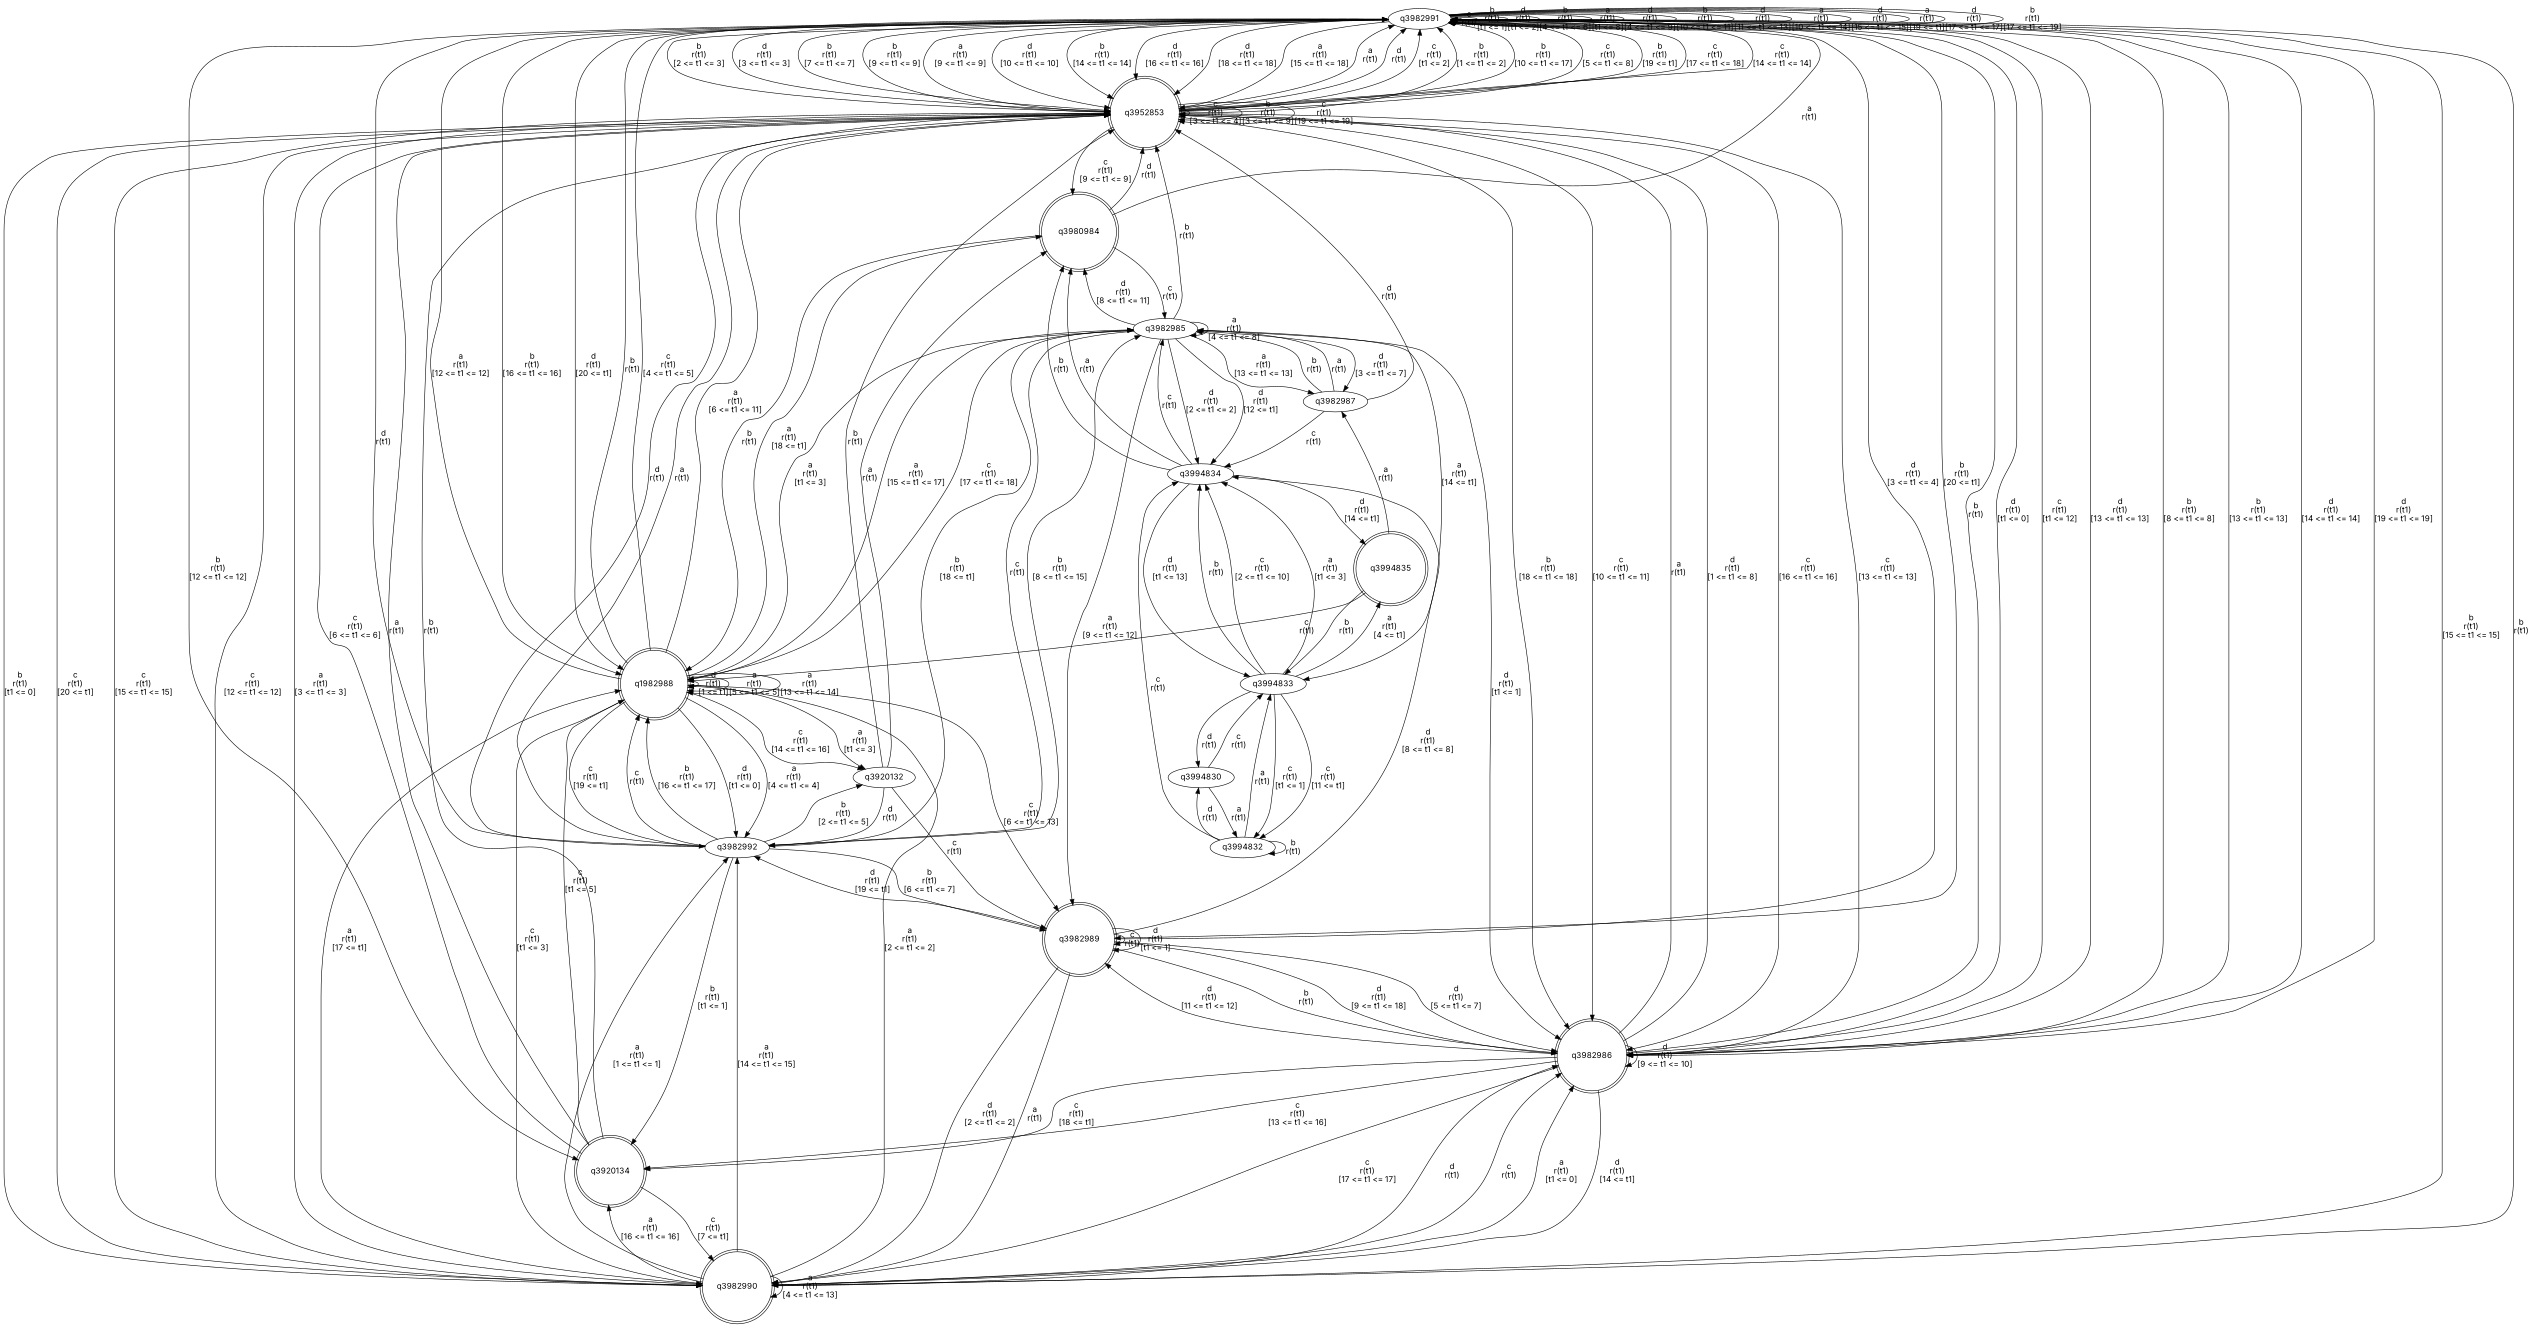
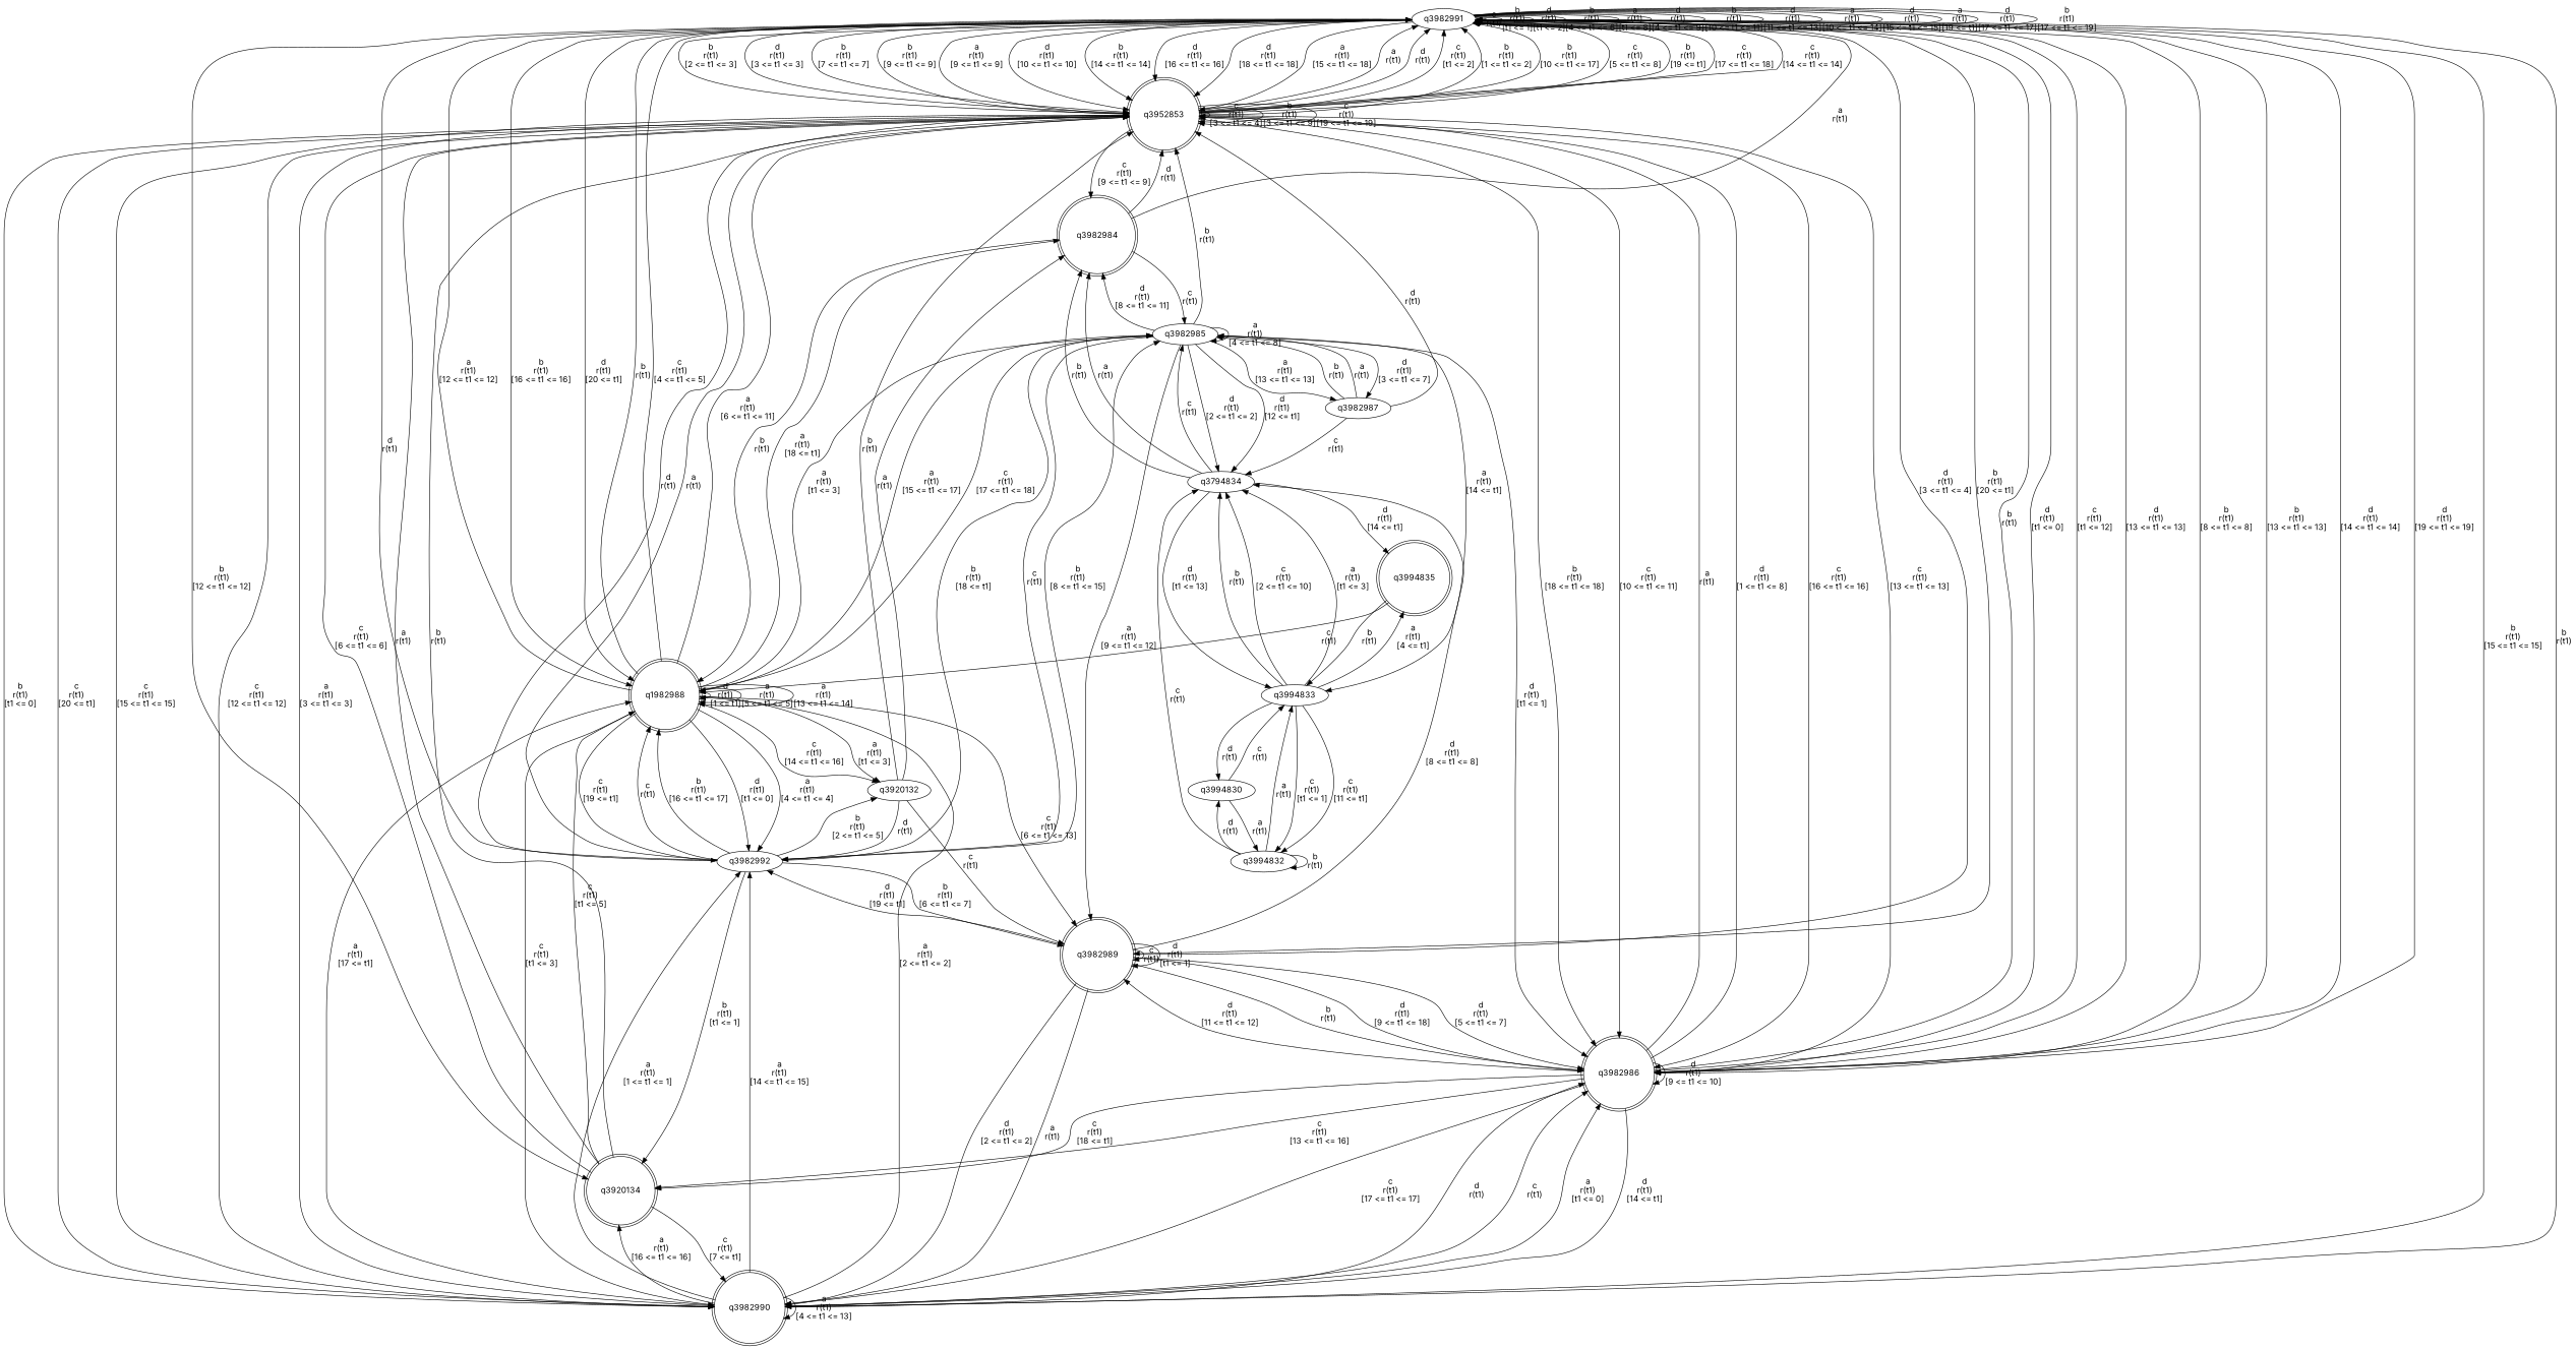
  digraph {
    fontname=Inter
    node [fontname=Inter]
    edge [fontname=Inter]
    n1 [label=q3982991]
    n2 [label=q3952853 shape=doublecircle]
    n3 [label=q3982990 shape=doublecircle]
    n4 [label=q3982986 shape=doublecircle]
    n5 [label=q3920134 shape=doublecircle]
    n6 [label=q1982988 shape=doublecircle]
    n7 [label=q3982989 shape=doublecircle]
-   n8 [label=q3980984 shape=doublecircle]
+   n8 [label=q3982984 shape=doublecircle]
    n9 [label=q3982992]
    n10 [label=q3920132]
    n11 [label=q3982985]
-   n12 [label=q3994834]
+   n12 [label=q3794834]
    n13 [label=q3994833]
    n14 [label=q3982987]
    n15 [label=q3994835 shape=doublecircle]
    n16 [label=q3994832]
    n17 [label=q3994830]
    n1 -> n1 [label="c\nr(t1)\n"]
    n1 -> n1 [label="b\nr(t1)\n[t1 <= 1]"]
    n1 -> n1 [label="d\nr(t1)\n[t1 <= 2]"]
    n1 -> n1 [label="b\nr(t1)\n[4 <= t1 <= 6]"]
    n1 -> n1 [label="a\nr(t1)\n[t1 <= 8]"]
    n1 -> n1 [label="d\nr(t1)\n[4 <= t1 <= 9]"]
    n1 -> n1 [label="b\nr(t1)\n[10 <= t1 <= 11]"]
    n1 -> n1 [label="d\nr(t1)\n[11 <= t1 <= 13]"]
    n1 -> n1 [label="a\nr(t1)\n[10 <= t1 <= 14]"]
    n1 -> n1 [label="d\nr(t1)\n[15 <= t1 <= 15]"]
    n1 -> n1 [label="a\nr(t1)\n[19 <= t1]"]
    n1 -> n1 [label="d\nr(t1)\n[17 <= t1 <= 17]"]
    n1 -> n1 [label="b\nr(t1)\n[17 <= t1 <= 19]"]
    n1 -> n2 [label="b\nr(t1)\n[2 <= t1 <= 3]"]
    n1 -> n2 [label="d\nr(t1)\n[3 <= t1 <= 3]"]
    n1 -> n2 [label="b\nr(t1)\n[7 <= t1 <= 7]"]
    n1 -> n2 [label="b\nr(t1)\n[9 <= t1 <= 9]"]
    n1 -> n2 [label="a\nr(t1)\n[9 <= t1 <= 9]"]
    n1 -> n2 [label="d\nr(t1)\n[10 <= t1 <= 10]"]
    n1 -> n2 [label="b\nr(t1)\n[14 <= t1 <= 14]"]
    n1 -> n2 [label="d\nr(t1)\n[16 <= t1 <= 16]"]
    n1 -> n2 [label="d\nr(t1)\n[18 <= t1 <= 18]"]
    n1 -> n2 [label="a\nr(t1)\n[15 <= t1 <= 18]"]
    n1 -> n3 [label="b\nr(t1)\n[15 <= t1 <= 15]"]
    n1 -> n4 [label="b\nr(t1)\n[8 <= t1 <= 8]"]
    n1 -> n4 [label="b\nr(t1)\n[13 <= t1 <= 13]"]
    n1 -> n4 [label="d\nr(t1)\n[14 <= t1 <= 14]"]
    n1 -> n4 [label="d\nr(t1)\n[19 <= t1 <= 19]"]
    n1 -> n5 [label="b\nr(t1)\n[12 <= t1 <= 12]"]
    n1 -> n6 [label="b\nr(t1)\n[16 <= t1 <= 16]"]
    n1 -> n6 [label="d\nr(t1)\n[20 <= t1]"]
    n1 -> n7 [label="b\nr(t1)\n[20 <= t1]"]
    n2 -> n1 [label="a\nr(t1)\n"]
    n2 -> n1 [label="d\nr(t1)\n"]
    n2 -> n1 [label="c\nr(t1)\n[t1 <= 2]"]
    n2 -> n1 [label="b\nr(t1)\n[1 <= t1 <= 2]"]
    n2 -> n1 [label="b\nr(t1)\n[10 <= t1 <= 17]"]
    n2 -> n1 [label="c\nr(t1)\n[5 <= t1 <= 8]"]
    n2 -> n1 [label="b\nr(t1)\n[19 <= t1]"]
    n2 -> n1 [label="c\nr(t1)\n[17 <= t1 <= 18]"]
    n2 -> n1 [label="c\nr(t1)\n[14 <= t1 <= 14]"]
    n2 -> n2 [label="c\nr(t1)\n[3 <= t1 <= 4]"]
    n2 -> n2 [label="b\nr(t1)\n[3 <= t1 <= 9]"]
    n2 -> n2 [label="c\nr(t1)\n[19 <= t1 <= 19]"]
    n2 -> n3 [label="b\nr(t1)\n[t1 <= 0]"]
    n2 -> n3 [label="c\nr(t1)\n[20 <= t1]"]
    n2 -> n3 [label="c\nr(t1)\n[15 <= t1 <= 15]"]
    n2 -> n3 [label="c\nr(t1)\n[12 <= t1 <= 12]"]
    n2 -> n4 [label="b\nr(t1)\n[18 <= t1 <= 18]"]
    n2 -> n4 [label="c\nr(t1)\n[10 <= t1 <= 11]"]
    n2 -> n4 [label="c\nr(t1)\n[16 <= t1 <= 16]"]
    n2 -> n4 [label="c\nr(t1)\n[13 <= t1 <= 13]"]
    n2 -> n8 [label="c\nr(t1)\n[9 <= t1 <= 9]"]
    n3 -> n1 [label="b\nr(t1)\n"]
    n3 -> n2 [label="a\nr(t1)\n[3 <= t1 <= 3]"]
    n3 -> n3 [label="a\nr(t1)\n[4 <= t1 <= 13]"]
    n3 -> n4 [label="d\nr(t1)\n"]
    n3 -> n4 [label="c\nr(t1)\n"]
    n3 -> n4 [label="a\nr(t1)\n[t1 <= 0]"]
    n3 -> n5 [label="a\nr(t1)\n[16 <= t1 <= 16]"]
    n3 -> n6 [label="a\nr(t1)\n[2 <= t1 <= 2]"]
    n3 -> n6 [label="a\nr(t1)\n[17 <= t1]"]
    n3 -> n9 [label="a\nr(t1)\n[1 <= t1 <= 1]"]
    n3 -> n9 [label="a\nr(t1)\n[14 <= t1 <= 15]"]
    n4 -> n1 [label="b\nr(t1)\n"]
    n4 -> n1 [label="d\nr(t1)\n[t1 <= 0]"]
    n4 -> n1 [label="c\nr(t1)\n[t1 <= 12]"]
    n4 -> n1 [label="d\nr(t1)\n[13 <= t1 <= 13]"]
    n4 -> n2 [label="a\nr(t1)\n"]
    n4 -> n2 [label="d\nr(t1)\n[1 <= t1 <= 8]"]
    n4 -> n3 [label="c\nr(t1)\n[17 <= t1 <= 17]"]
    n4 -> n3 [label="d\nr(t1)\n[14 <= t1]"]
    n4 -> n4 [label="d\nr(t1)\n[9 <= t1 <= 10]"]
    n4 -> n5 [label="c\nr(t1)\n[13 <= t1 <= 16]"]
    n4 -> n5 [label="c\nr(t1)\n[18 <= t1]"]
    n4 -> n7 [label="d\nr(t1)\n[11 <= t1 <= 12]"]
    n5 -> n2 [label="a\nr(t1)\n"]
    n5 -> n2 [label="b\nr(t1)\n"]
    n5 -> n2 [label="c\nr(t1)\n[6 <= t1 <= 6]"]
    n5 -> n3 [label="c\nr(t1)\n[7 <= t1]"]
    n5 -> n6 [label="c\nr(t1)\n[t1 <= 5]"]
    n6 -> n1 [label="b\nr(t1)\n"]
    n6 -> n1 [label="c\nr(t1)\n[4 <= t1 <= 5]"]
    n6 -> n1 [label="a\nr(t1)\n[12 <= t1 <= 12]"]
    n6 -> n2 [label="a\nr(t1)\n[6 <= t1 <= 11]"]
    n6 -> n3 [label="c\nr(t1)\n[t1 <= 3]"]
    n6 -> n6 [label="d\nr(t1)\n[1 <= t1]"]
    n6 -> n6 [label="a\nr(t1)\n[5 <= t1 <= 5]"]
    n6 -> n6 [label="a\nr(t1)\n[13 <= t1 <= 14]"]
    n6 -> n7 [label="c\nr(t1)\n[6 <= t1 <= 13]"]
    n6 -> n8 [label="a\nr(t1)\n[18 <= t1]"]
    n6 -> n9 [label="d\nr(t1)\n[t1 <= 0]"]
    n6 -> n9 [label="a\nr(t1)\n[4 <= t1 <= 4]"]
    n6 -> n9 [label="c\nr(t1)\n[19 <= t1]"]
    n6 -> n10 [label="c\nr(t1)\n[14 <= t1 <= 16]"]
    n6 -> n10 [label="a\nr(t1)\n[t1 <= 3]"]
    n6 -> n11 [label="a\nr(t1)\n[15 <= t1 <= 17]"]
    n6 -> n11 [label="c\nr(t1)\n[17 <= t1 <= 18]"]
    n7 -> n1 [label="d\nr(t1)\n[3 <= t1 <= 4]"]
    n7 -> n3 [label="a\nr(t1)\n"]
    n7 -> n3 [label="d\nr(t1)\n[2 <= t1 <= 2]"]
    n7 -> n4 [label="b\nr(t1)\n"]
    n7 -> n4 [label="d\nr(t1)\n[9 <= t1 <= 18]"]
    n7 -> n4 [label="d\nr(t1)\n[5 <= t1 <= 7]"]
    n7 -> n7 [label="c\nr(t1)\n"]
    n7 -> n7 [label="d\nr(t1)\n[t1 <= 1]"]
    n7 -> n9 [label="d\nr(t1)\n[19 <= t1]"]
    n7 -> n12 [label="d\nr(t1)\n[8 <= t1 <= 8]"]
    n8 -> n1 [label="a\nr(t1)\n"]
    n8 -> n2 [label="d\nr(t1)\n"]
    n8 -> n6 [label="b\nr(t1)\n"]
    n8 -> n11 [label="c\nr(t1)\n"]
    n9 -> n1 [label="d\nr(t1)\n"]
    n9 -> n2 [label="d\nr(t1)\n"]
    n9 -> n2 [label="a\nr(t1)\n"]
    n9 -> n5 [label="b\nr(t1)\n[t1 <= 1]"]
    n9 -> n6 [label="c\nr(t1)\n"]
    n9 -> n6 [label="b\nr(t1)\n[16 <= t1 <= 17]"]
    n9 -> n7 [label="b\nr(t1)\n[6 <= t1 <= 7]"]
    n9 -> n10 [label="b\nr(t1)\n[2 <= t1 <= 5]"]
    n9 -> n11 [label="b\nr(t1)\n[8 <= t1 <= 15]"]
    n9 -> n11 [label="b\nr(t1)\n[18 <= t1]"]
    n10 -> n2 [label="b\nr(t1)\n"]
    n10 -> n7 [label="c\nr(t1)\n"]
    n10 -> n8 [label="a\nr(t1)\n"]
    n10 -> n9 [label="d\nr(t1)\n"]
    n11 -> n2 [label="b\nr(t1)\n"]
    n11 -> n4 [label="d\nr(t1)\n[t1 <= 1]"]
    n11 -> n6 [label="a\nr(t1)\n[t1 <= 3]"]
    n11 -> n7 [label="a\nr(t1)\n[9 <= t1 <= 12]"]
    n11 -> n8 [label="d\nr(t1)\n[8 <= t1 <= 11]"]
    n11 -> n9 [label="c\nr(t1)\n"]
    n11 -> n11 [label="a\nr(t1)\n[4 <= t1 <= 8]"]
    n11 -> n12 [label="d\nr(t1)\n[2 <= t1 <= 2]"]
    n11 -> n12 [label="d\nr(t1)\n[12 <= t1]"]
    n11 -> n13 [label="a\nr(t1)\n[14 <= t1]"]
    n11 -> n14 [label="d\nr(t1)\n[3 <= t1 <= 7]"]
    n11 -> n14 [label="a\nr(t1)\n[13 <= t1 <= 13]"]
    n12 -> n8 [label="a\nr(t1)\n"]
    n12 -> n8 [label="b\nr(t1)\n"]
    n12 -> n11 [label="c\nr(t1)\n"]
    n12 -> n13 [label="d\nr(t1)\n[t1 <= 13]"]
    n12 -> n15 [label="d\nr(t1)\n[14 <= t1]"]
    n13 -> n12 [label="b\nr(t1)\n"]
    n13 -> n12 [label="c\nr(t1)\n[2 <= t1 <= 10]"]
    n13 -> n12 [label="a\nr(t1)\n[t1 <= 3]"]
    n13 -> n15 [label="a\nr(t1)\n[4 <= t1]"]
    n13 -> n16 [label="c\nr(t1)\n[t1 <= 1]"]
    n13 -> n16 [label="c\nr(t1)\n[11 <= t1]"]
    n13 -> n17 [label="d\nr(t1)\n"]
    n14 -> n2 [label="d\nr(t1)\n"]
    n14 -> n11 [label="b\nr(t1)\n"]
    n14 -> n11 [label="a\nr(t1)\n"]
    n14 -> n12 [label="c\nr(t1)\n"]
    n15 -> n6 [label="c\nr(t1)\n"]
    n15 -> n13 [label="b\nr(t1)\n"]
-   n15 -> n14 [label="a\nr(t1)\n"]
    n16 -> n12 [label="c\nr(t1)\n"]
    n16 -> n13 [label="a\nr(t1)\n"]
    n16 -> n16 [label="b\nr(t1)\n"]
    n16 -> n17 [label="d\nr(t1)\n"]
    n17 -> n13 [label="c\nr(t1)\n"]
    n17 -> n16 [label="a\nr(t1)\n"]
  }
